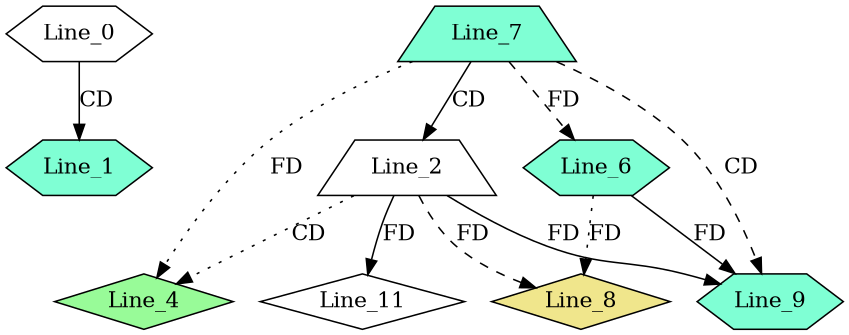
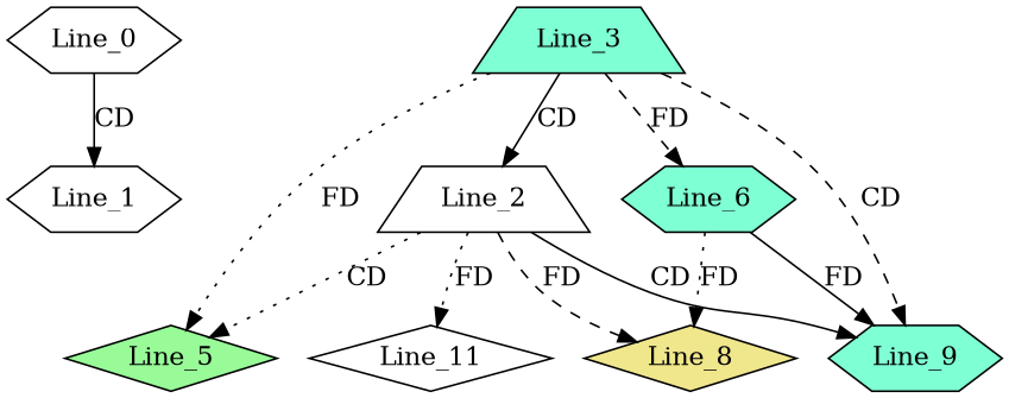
  digraph {
    node [fillcolor=aquamarine shape=hexagon style=filled]
    edge [style=solid]
    Line_0 [fillcolor=white]
-   Line_1
+   Line_1 [fillcolor=white]
    Line_2 [fillcolor=white shape=trapezium]
-   Line_5 [fillcolor=palegreen shape=diamond label=Line_4]
+   Line_5 [fillcolor=palegreen shape=diamond]
    Line_8 [fillcolor=khaki shape=diamond]
    Line_9
    Line_11 [fillcolor=white shape=diamond]
-   Line_3 [shape=trapezium label=Line_7]
+   Line_3 [shape=trapezium]
    Line_6
    Line_0 -> Line_1 [label=CD]
    Line_2 -> Line_5 [label=CD style=dotted]
    Line_2 -> Line_8 [label=FD style=dashed]
-   Line_2 -> Line_9 [label=FD]
-   Line_2 -> Line_11 [label=FD]
+   Line_2 -> Line_9 [label=CD]
+   Line_2 -> Line_11 [label=FD style=dotted]
    Line_3 -> Line_2 [label=CD]
    Line_3 -> Line_5 [label=FD style=dotted]
    Line_3 -> Line_9 [label=CD style=dashed]
    Line_3 -> Line_6 [label=FD style=dashed]
    Line_6 -> Line_8 [label=FD style=dotted]
    Line_6 -> Line_9 [label=FD]
  }
